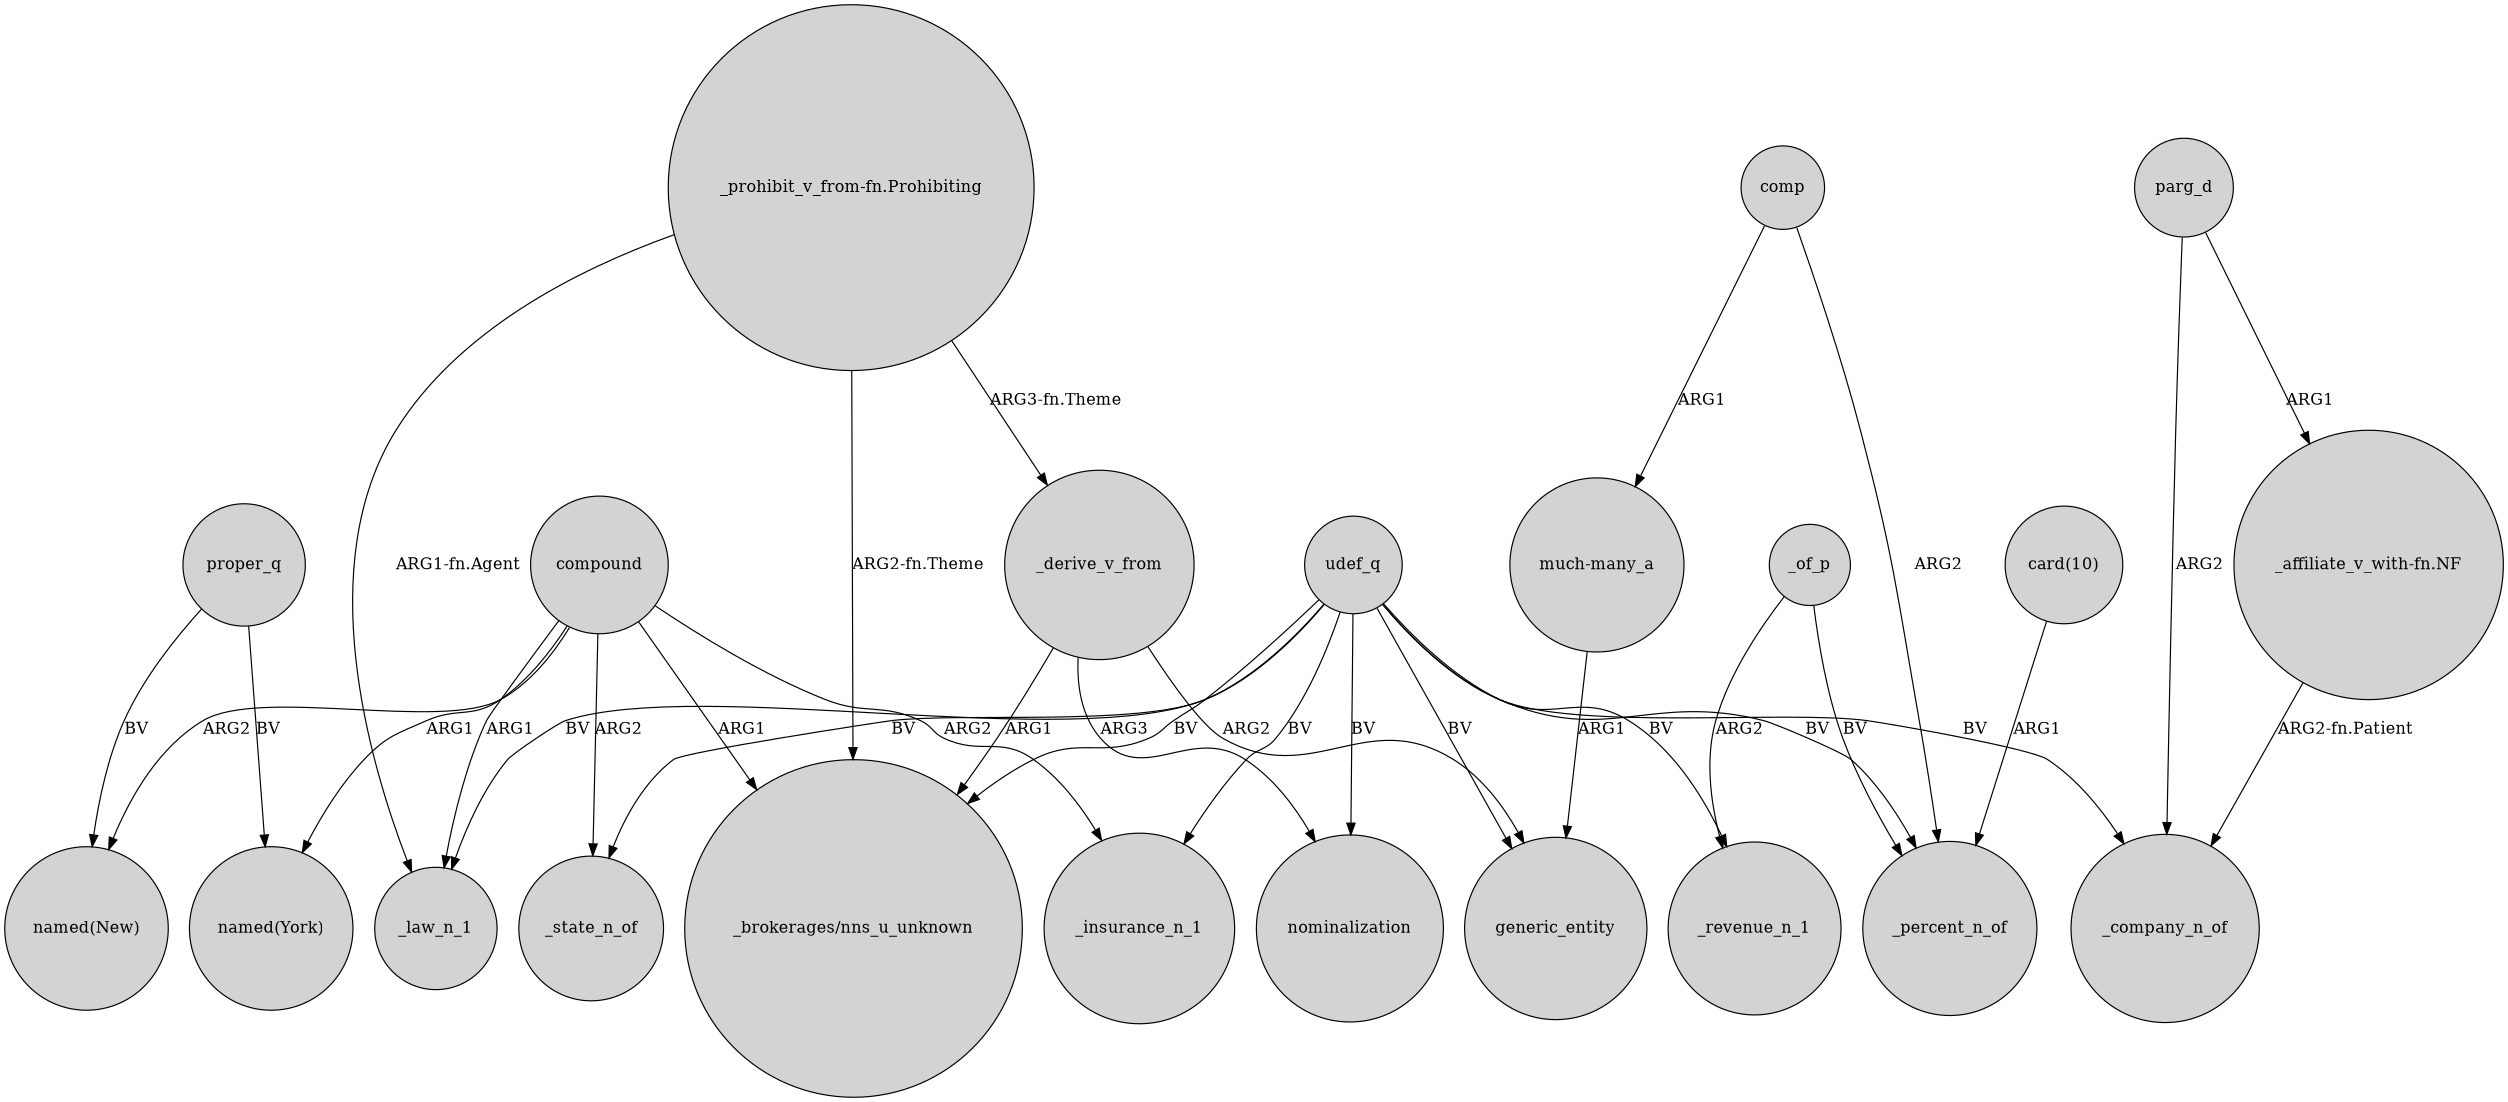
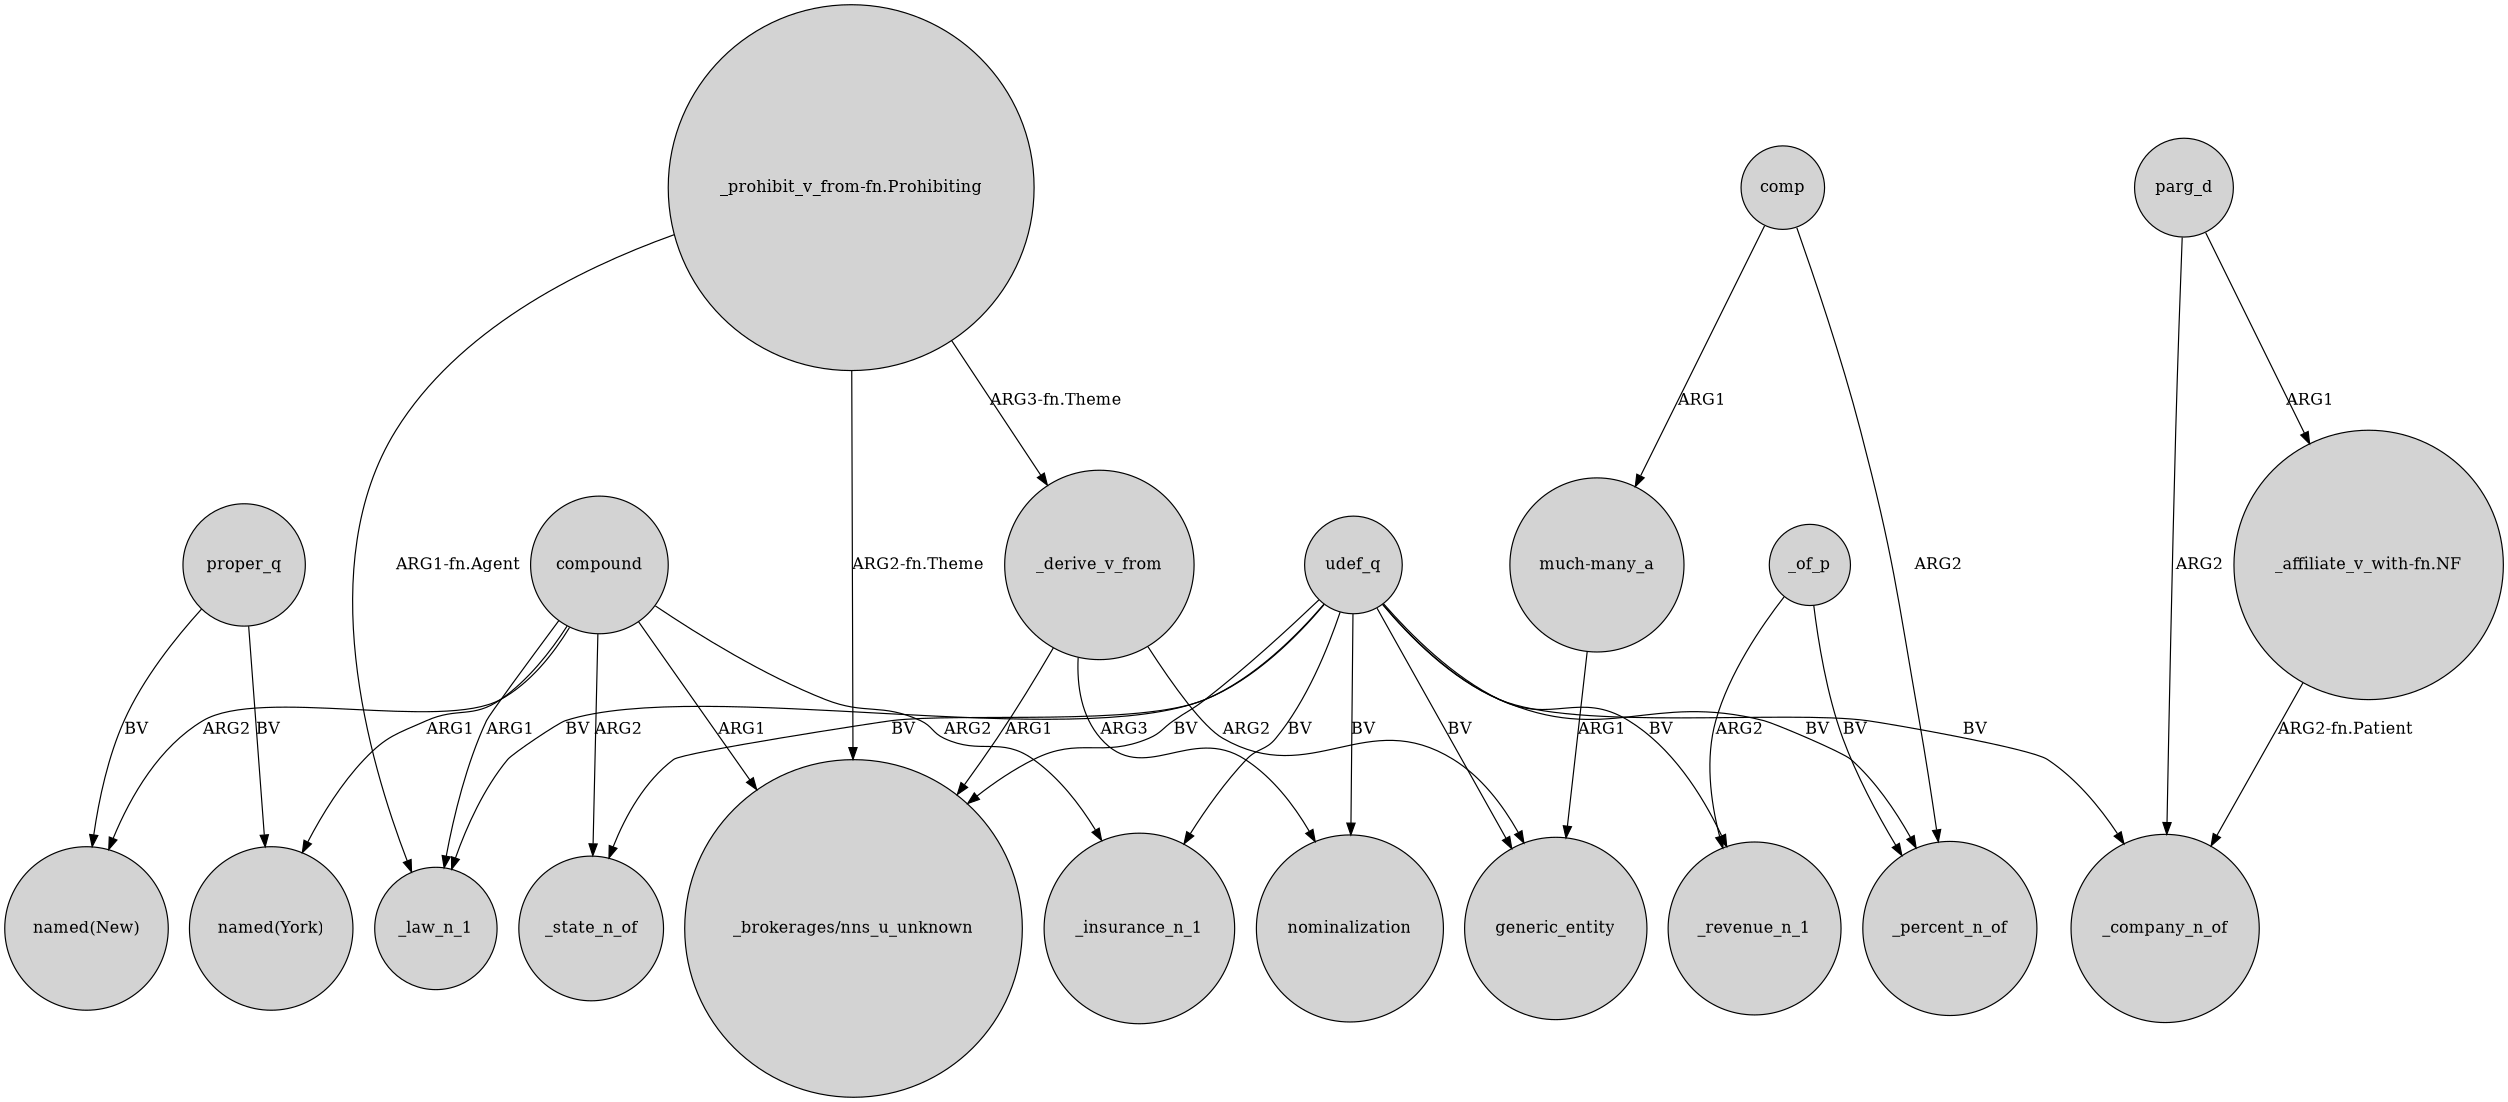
  digraph {
    node [shape=circle style=filled]
    compound
    "_brokerages/nns_u_unknown"
    "named(New)"
    _insurance_n_1
    _state_n_of
    _law_n_1
    "named(York)"
    udef_q
    generic_entity
    _company_n_of
    _percent_n_of
    nominalization
    _revenue_n_1
    "_affiliate_v_with-fn.NF"
    proper_q
    "much-many_a"
    comp
    _derive_v_from
    "_prohibit_v_from-fn.Prohibiting"
    _of_p
-   "card(10)"
    parg_d
    compound -> "_brokerages/nns_u_unknown" [label=ARG1]
    compound -> "named(New)" [label=ARG2]
    compound -> _insurance_n_1 [label=ARG2]
    compound -> _state_n_of [label=ARG2]
    compound -> _law_n_1 [label=ARG1]
    compound -> "named(York)" [label=ARG1]
    udef_q -> "_brokerages/nns_u_unknown" [label=BV]
    udef_q -> _insurance_n_1 [label=BV]
    udef_q -> _state_n_of [label=BV]
    udef_q -> _law_n_1 [label=BV]
    udef_q -> generic_entity [label=BV]
    udef_q -> _company_n_of [label=BV]
    udef_q -> _percent_n_of [label=BV]
    udef_q -> nominalization [label=BV]
    udef_q -> _revenue_n_1 [label=BV]
    "_affiliate_v_with-fn.NF" -> _company_n_of [label="ARG2-fn.Patient"]
    proper_q -> "named(New)" [label=BV]
    proper_q -> "named(York)" [label=BV]
    "much-many_a" -> generic_entity [label=ARG1]
    comp -> _percent_n_of [label=ARG2]
    comp -> "much-many_a" [label=ARG1]
    _derive_v_from -> "_brokerages/nns_u_unknown" [label=ARG1]
    _derive_v_from -> generic_entity [label=ARG2]
    _derive_v_from -> nominalization [label=ARG3]
    "_prohibit_v_from-fn.Prohibiting" -> "_brokerages/nns_u_unknown" [label="ARG2-fn.Theme"]
    "_prohibit_v_from-fn.Prohibiting" -> _law_n_1 [label="ARG1-fn.Agent"]
    "_prohibit_v_from-fn.Prohibiting" -> _derive_v_from [label="ARG3-fn.Theme"]
    _of_p -> _percent_n_of [label=BV]
    _of_p -> _revenue_n_1 [label=ARG2]
-   "card(10)" -> _percent_n_of [label=ARG1]
    parg_d -> _company_n_of [label=ARG2]
    parg_d -> "_affiliate_v_with-fn.NF" [label=ARG1]
  }
